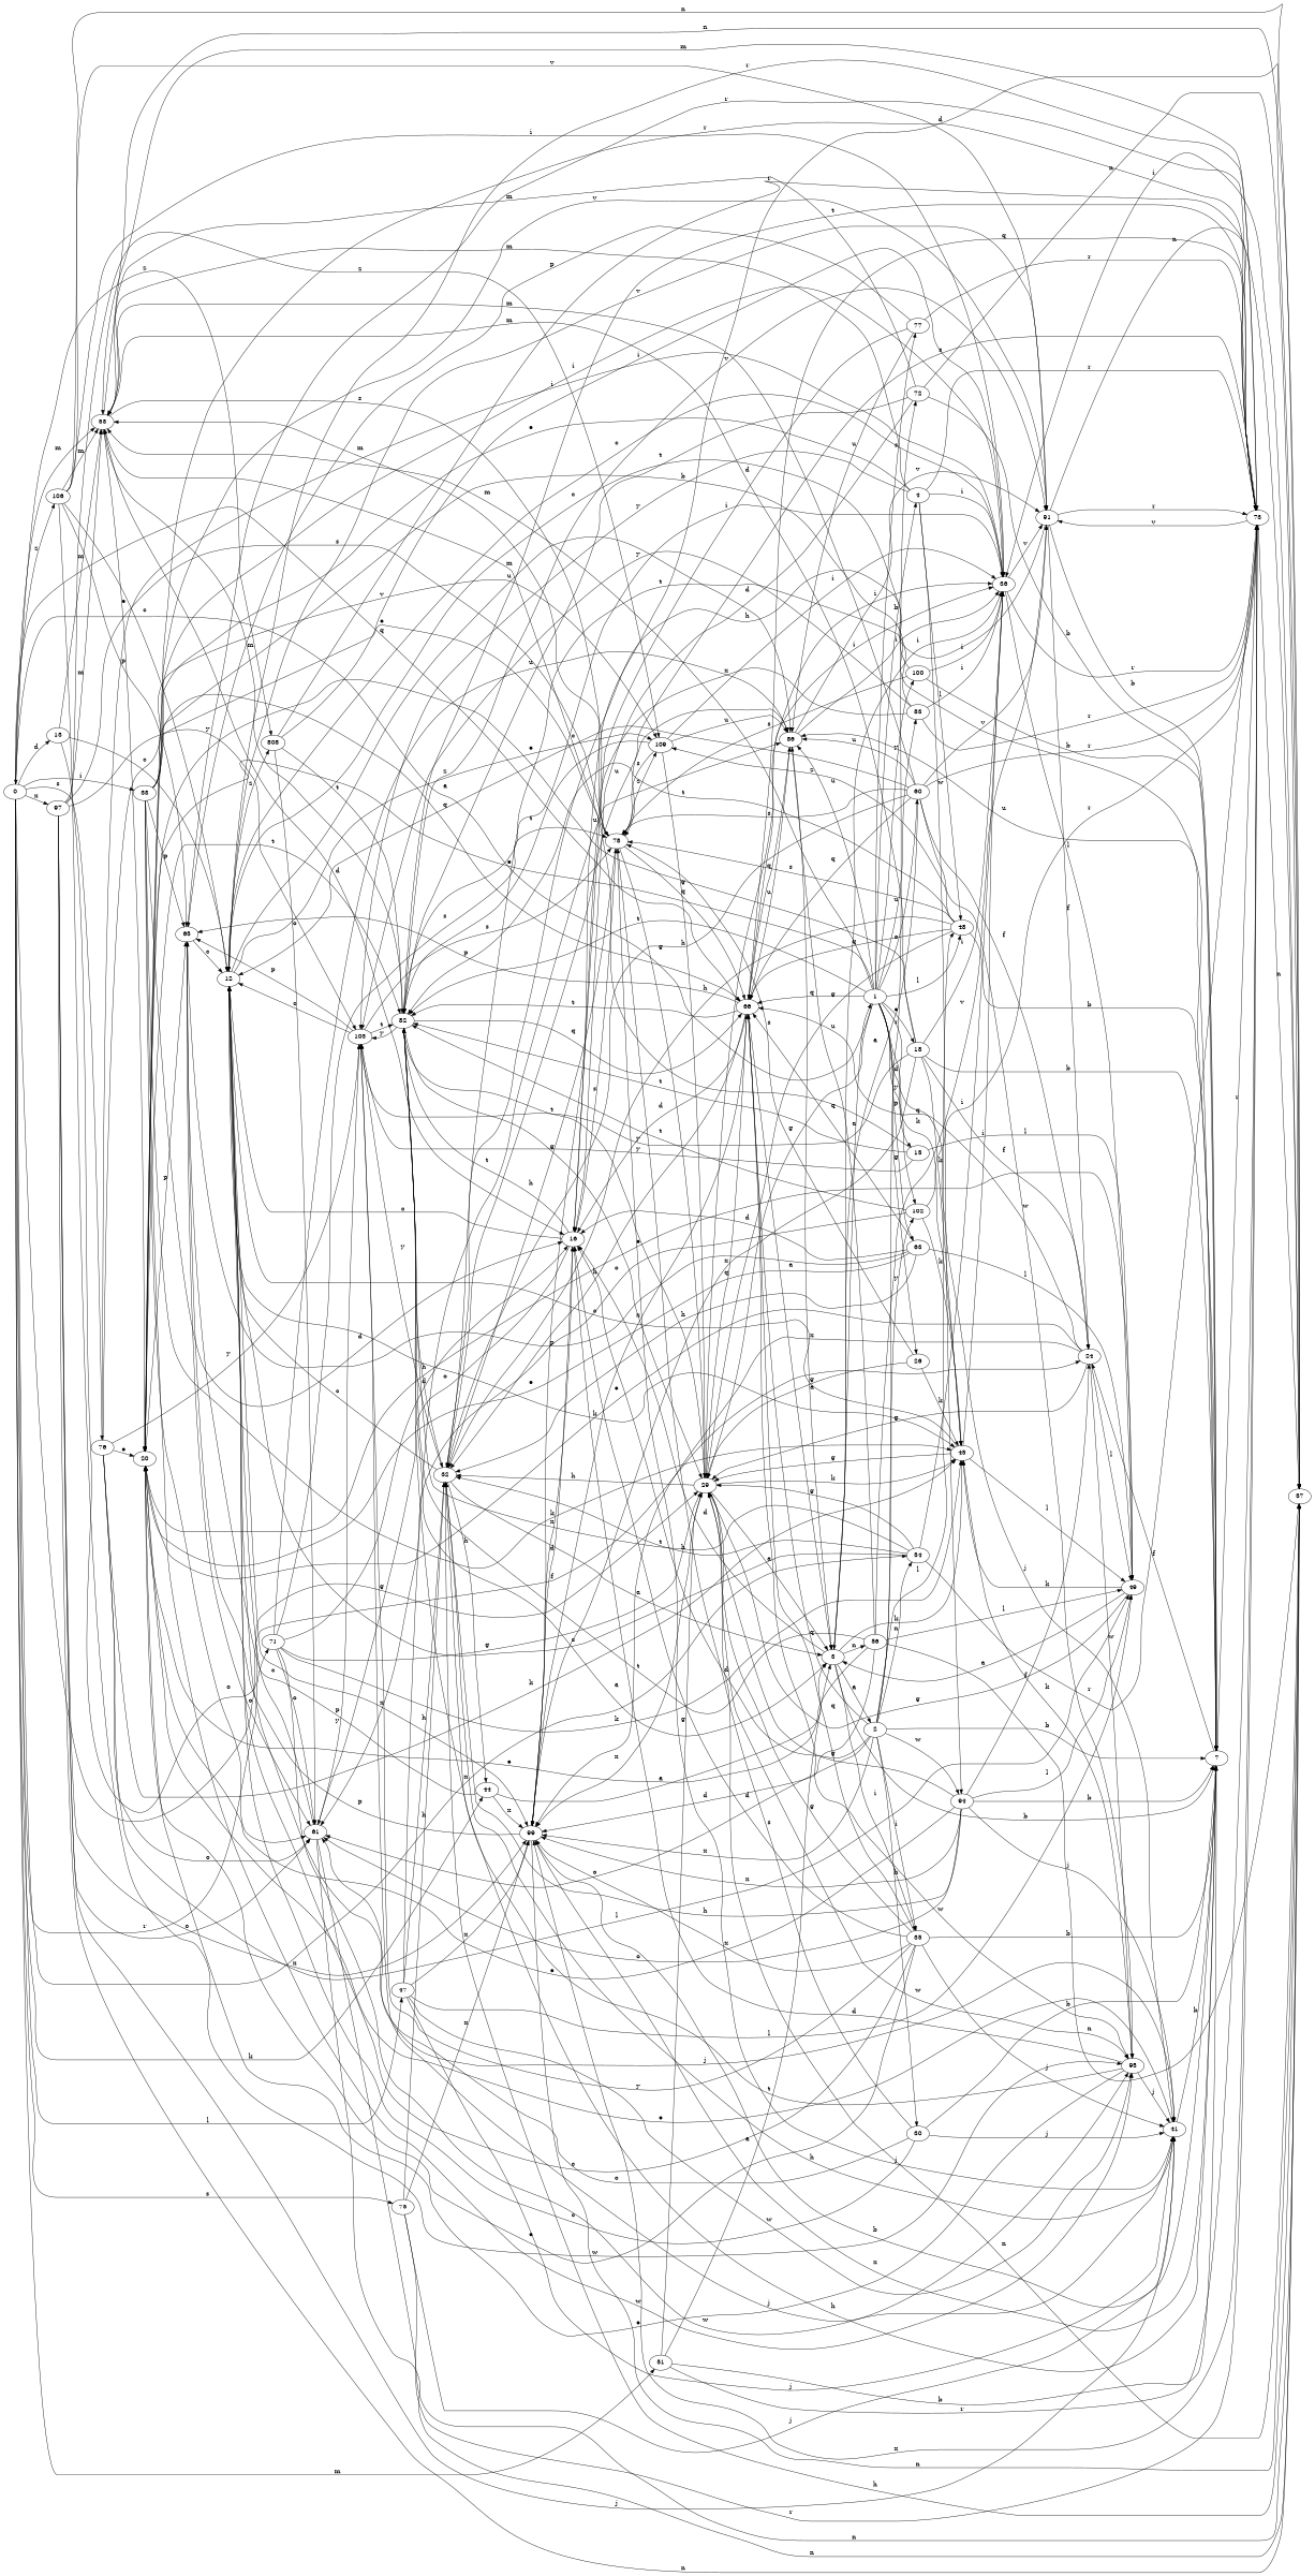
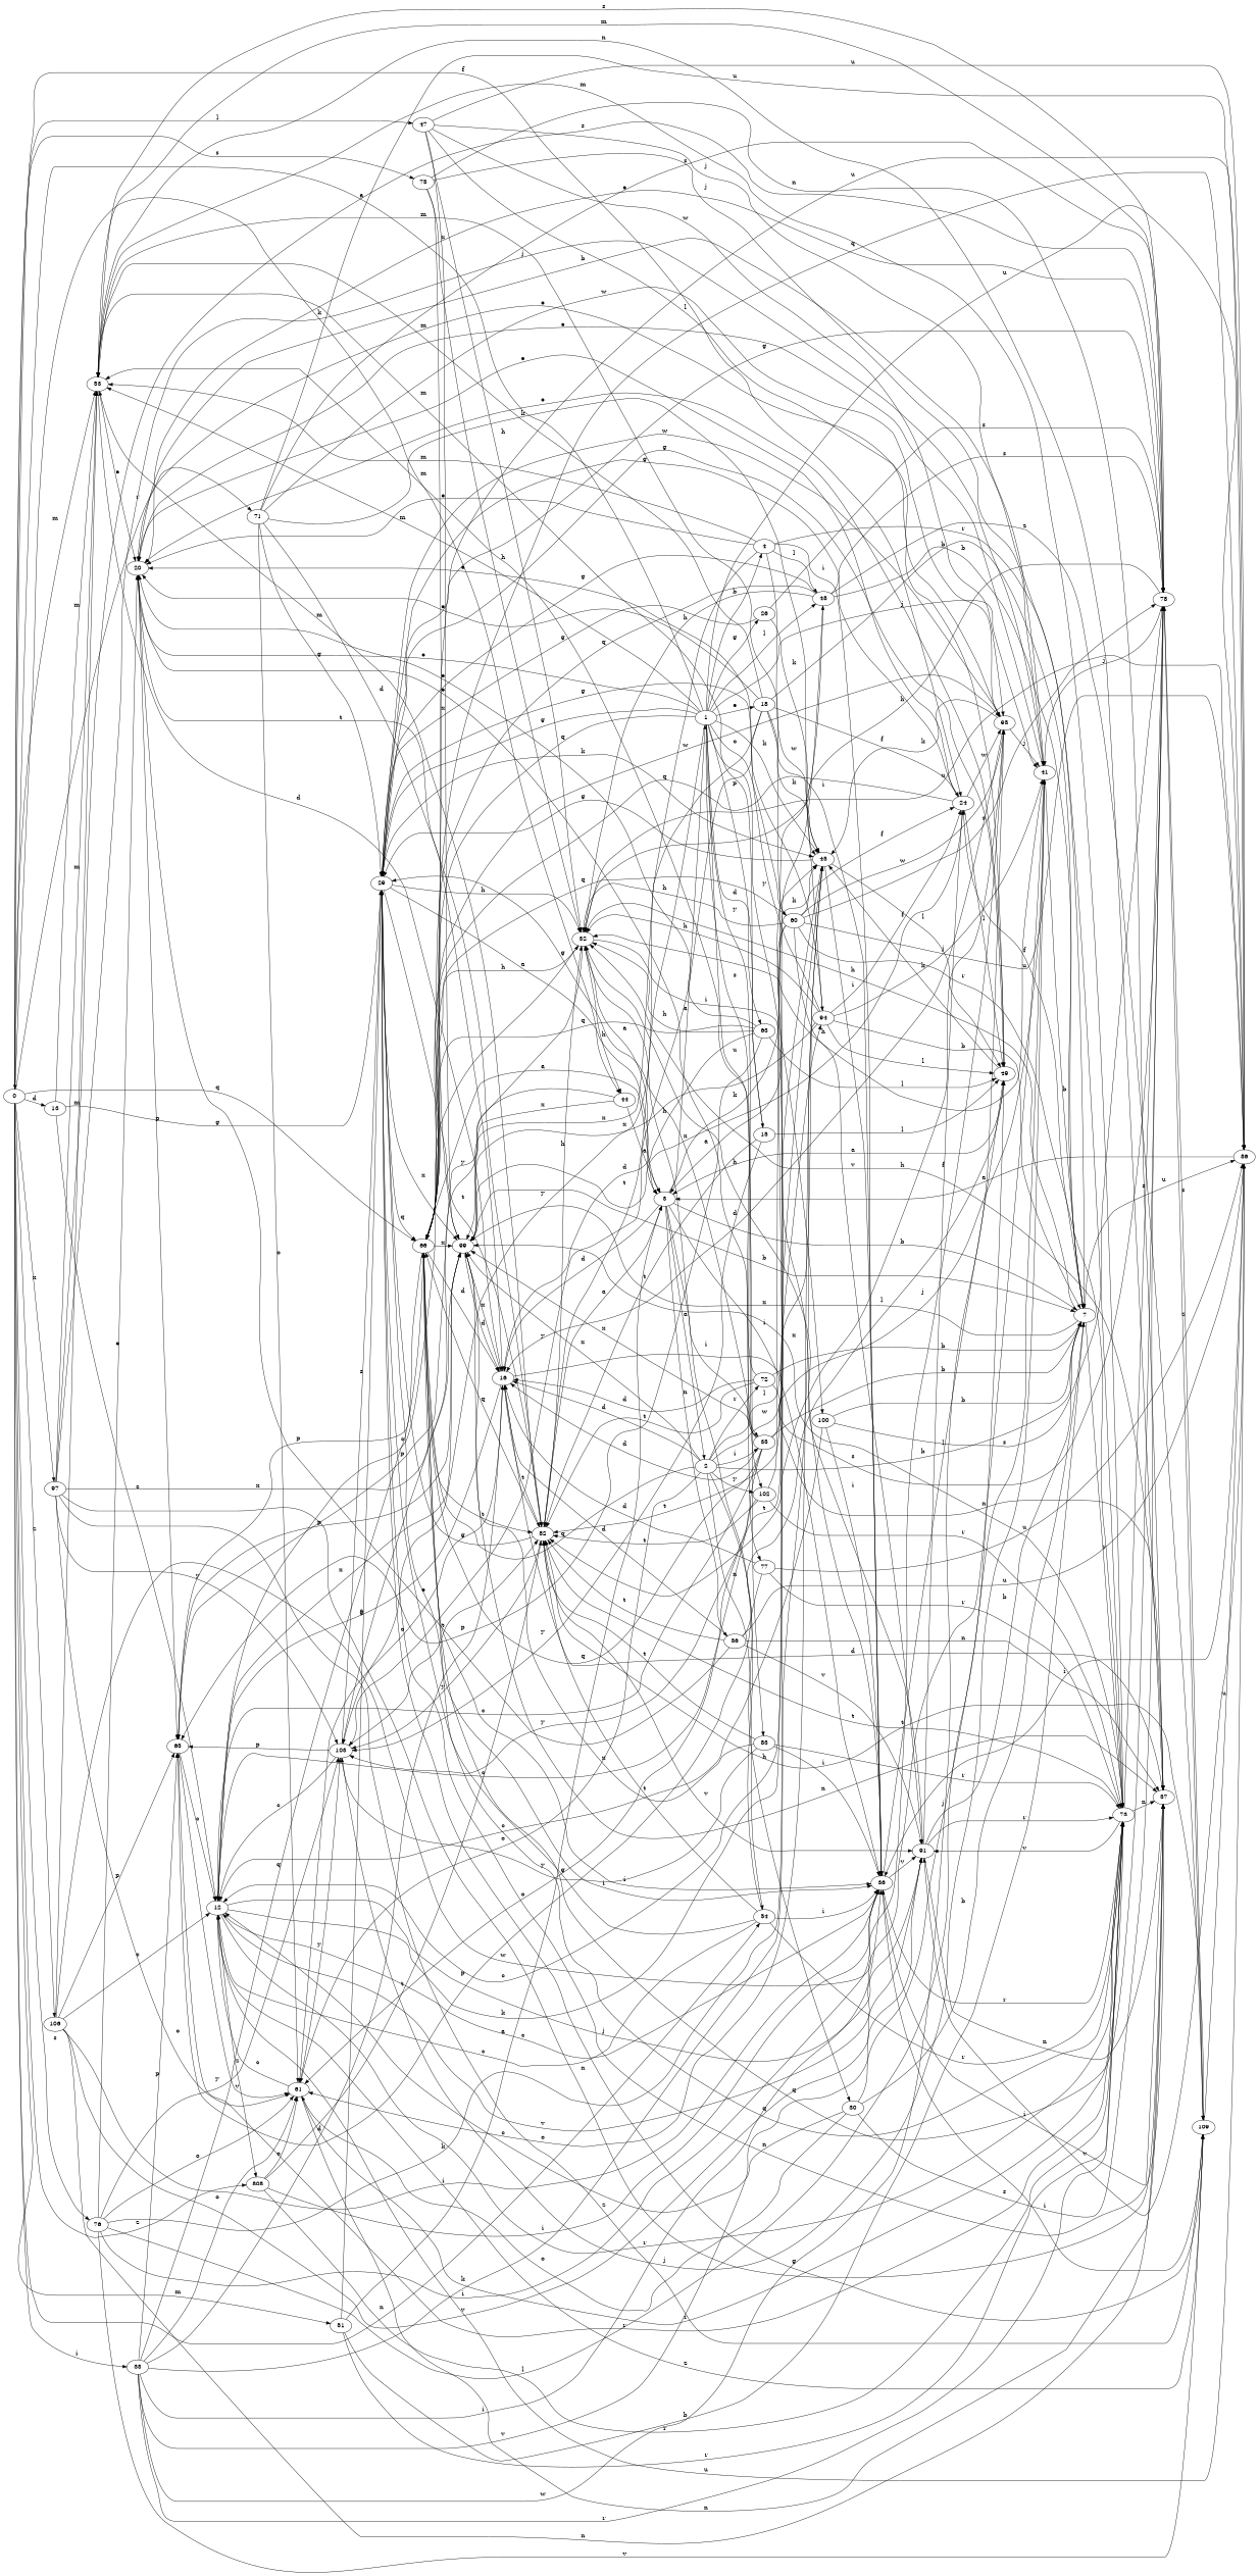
  strict digraph {
    fontname="DejaVu Serif"
    rankdir=LR
    node [fontname="DejaVu Serif"]
    edge [fontname="DejaVu Serif"]
    0
    13
    24
    33
    44
    47
    51
    53
    54
    n10 [label=66]
    71
    75
    76
    97
    106
    n16 [label=808]
    29
    12
    20
    99
    49
    95
    45
    16
    61
    36
    73
    91
    65
    3
    41
    86
    32
    7
    78
    57
    82
    103
    109
    1
    4
    15
    18
    26
    48
    60
    63
    77
    83
    100
    102
    94
    2
    30
    35
    72
    56
    0 -> 13 [label=d]
    0 -> 24 [label=f]
    0 -> 33 [label=i]
    0 -> 44 [label=k]
    0 -> 47 [label=l]
    0 -> 51 [label=m]
    0 -> 53 [label=m]
    0 -> 54 [label=n]
    0 -> n10 [label=q]
    0 -> 71 [label=r]
    0 -> 75 [label=s]
    0 -> 76 [label=s]
    0 -> 97 [label=x]
    0 -> 106 [label=z]
    0 -> n16 [label=z]
    13 -> 53 [label=m]
    13 -> 29 [label=g]
    13 -> 12 [label=c]
    24 -> n10 [label=q]
    24 -> 29 [label=g]
    24 -> 20 [label=e]
    24 -> 99 [label=x]
    24 -> 49 [label=l]
    24 -> 95 [label=w]
    33 -> n10 [label=q]
    33 -> 95 [label=w]
    33 -> 45 [label=k]
    33 -> 16 [label=d]
    33 -> 61 [label=o]
    33 -> 36 [label=i]
    33 -> 73 [label=r]
    33 -> 91 [label=v]
    33 -> 65 [label=p]
    44 -> 99 [label=x]
    44 -> 65 [label=p]
    44 -> 3 [label=a]
    47 -> 99 [label=x]
    47 -> 49 [label=l]
    47 -> 95 [label=w]
    47 -> 41 [label=j]
    47 -> 86 [label=u]
    47 -> 32 [label=h]
    51 -> 29 [label=g]
    51 -> 73 [label=r]
    51 -> 3 [label=a]
    51 -> 7 [label=b]
    53 -> 20 [label=e]
    53 -> 16 [label=d]
    53 -> 78 [label=s]
    53 -> 57 [label=n]
    54 -> 29 [label=g]
    54 -> 12 [label=c]
    54 -> 36 [label=i]
    54 -> 73 [label=r]
    54 -> 32 [label=h]
    54 -> 82 [label=t]
    n10 -> 99 [label=x]
    n10 -> 95 [label=w]
    n10 -> 16 [label=d]
    n10 -> 36 [label=i]
    n10 -> 65 [label=p]
    n10 -> 3 [label=a]
    n10 -> 86 [label=u]
    n10 -> 32 [label=h]
    n10 -> 82 [label=t]
    71 -> 29 [label=g]
    71 -> 95 [label=w]
    71 -> 45 [label=k]
    71 -> 16 [label=d]
    71 -> 61 [label=o]
    71 -> 86 [label=u]
    71 -> 78 [label=s]
    75 -> 99 [label=x]
    75 -> 41 [label=j]
    75 -> 32 [label=h]
    75 -> 57 [label=n]
    76 -> 20 [label=e]
    76 -> 49 [label=l]
    76 -> 45 [label=k]
    76 -> 61 [label=o]
    76 -> 36 [label=i]
    76 -> 103 [label=y]
    76 -> 109 [label=v]
    97 -> 53 [label=m]
    97 -> 99 [label=x]
    97 -> 61 [label=o]
    97 -> 41 [label=j]
    97 -> 78 [label=s]
    97 -> 57 [label=n]
    97 -> 103 [label=y]
    97 -> 109 [label=z]
    106 -> 53 [label=m]
    106 -> 12 [label=c]
    106 -> 95 [label=w]
    106 -> 36 [label=i]
    106 -> 91 [label=v]
    106 -> 65 [label=p]
    106 -> 57 [label=n]
    n16 -> 61 [label=o]
    n16 -> 36 [label=i]
    n16 -> 73 [label=r]
    n16 -> 82 [label=t]
    29 -> n10 [label=q]
    29 -> 99 [label=x]
    29 -> 95 [label=w]
    29 -> 45 [label=k]
    29 -> 36 [label=i]
    29 -> 3 [label=a]
    29 -> 32 [label=h]
    29 -> 57 [label=n]
    29 -> 82 [label=t]
    12 -> n16 [label=z]
    12 -> 99 [label=x]
    12 -> 45 [label=k]
    12 -> 73 [label=r]
    12 -> 91 [label=v]
    12 -> 41 [label=j]
    12 -> 86 [label=u]
    12 -> 109 [label=z]
    20 -> 65 [label=p]
    20 -> 7 [label=b]
    20 -> 82 [label=t]
    99 -> 16 [label=d]
    99 -> 65 [label=p]
    99 -> 7 [label=b]
    99 -> 57 [label=n]
    49 -> 29 [label=g]
    49 -> 20 [label=e]
    49 -> 45 [label=k]
    49 -> 3 [label=a]
    95 -> 20 [label=e]
    95 -> 45 [label=k]
    95 -> 16 [label=d]
    95 -> 41 [label=j]
    95 -> 82 [label=t]
    45 -> 29 [label=g]
    45 -> 12 [label=c]
    45 -> 49 [label=l]
    45 -> 36 [label=i]
    16 -> 12 [label=c]
    16 -> 99 [label=x]
    16 -> 61 [label=o]
    16 -> 78 [label=s]
    16 -> 82 [label=t]
    61 -> 12 [label=c]
    61 -> 73 [label=r]
    61 -> 57 [label=n]
    61 -> 103 [label=y]
    36 -> 12 [label=c]
    36 -> 49 [label=l]
    36 -> 73 [label=r]
    36 -> 91 [label=v]
    73 -> 53 [label=m]
    73 -> n10 [label=q]
    73 -> 99 [label=x]
    73 -> 91 [label=v]
    73 -> 78 [label=s]
    73 -> 57 [label=n]
    73 -> 82 [label=t]
    91 -> 24 [label=f]
    91 -> 73 [label=r]
    91 -> 32 [label=h]
    91 -> 7 [label=b]
    91 -> 57 [label=n]
    65 -> 12 [label=c]
-   65 -> 61 [label=o]
+   65 -> 61 [label=v]
    65 -> 73 [label=r]
    3 -> 45 [label=k]
    3 -> 16 [label=d]
    3 -> 36 [label=i]
    3 -> 7 [label=b]
    3 -> 1 [label=a]
    3 -> 2 [label=a]
    3 -> 35 [label=i]
    3 -> 56 [label=n]
    41 -> 20 [label=e]
    41 -> 32 [label=h]
    41 -> 7 [label=b]
    86 -> n10 [label=q]
    86 -> 36 [label=i]
    86 -> 91 [label=v]
    86 -> 3 [label=a]
    32 -> 44 [label=h]
    32 -> 12 [label=c]
    32 -> 36 [label=i]
    32 -> 3 [label=a]
    32 -> 86 [label=u]
    32 -> 103 [label=y]
    7 -> 24 [label=f]
    7 -> 99 [label=x]
    7 -> 73 [label=r]
    7 -> 86 [label=u]
    7 -> 32 [label=h]
    78 -> 53 [label=m]
    78 -> n10 [label=q]
    78 -> 29 [label=g]
    78 -> 20 [label=e]
    78 -> 41 [label=j]
    78 -> 32 [label=h]
    78 -> 109 [label=z]
    57 -> 16 [label=d]
    57 -> 36 [label=i]
    57 -> 32 [label=h]
    82 -> 53 [label=m]
    82 -> n10 [label=q]
    82 -> 29 [label=g]
    82 -> 91 [label=v]
    82 -> 3 [label=a]
    82 -> 32 [label=h]
    82 -> 103 [label=y]
    103 -> 12 [label=c]
    103 -> 65 [label=p]
    103 -> 41 [label=j]
-   103 -> 78 [label=s]
+   103 -> 29 [label=s]
    103 -> 82 [label=t]
    109 -> 29 [label=g]
    109 -> 36 [label=i]
    109 -> 86 [label=u]
    109 -> 78 [label=s]
    109 -> 82 [label=t]
    1 -> 0 [label=a]
    1 -> 53 [label=m]
    1 -> n10 [label=q]
    1 -> 29 [label=g]
    1 -> 20 [label=e]
    1 -> 45 [label=k]
    1 -> 41 [label=j]
    1 -> 86 [label=u]
    1 -> 82 [label=t]
    1 -> 4 [label=b]
    1 -> 15 [label=d]
    1 -> 18 [label=e]
    1 -> 26 [label=g]
    1 -> 48 [label=l]
    1 -> 60 [label=o]
    1 -> 63 [label=p]
    1 -> 77 [label=s]
    1 -> 83 [label=u]
    1 -> 100 [label=y]
    1 -> 102 [label=y]
    4 -> 53 [label=m]
    4 -> 20 [label=e]
    4 -> 36 [label=i]
    4 -> 73 [label=r]
    4 -> 103 [label=y]
    4 -> 48 [label=l]
    4 -> 94 [label=w]
    15 -> 53 [label=m]
    15 -> 49 [label=l]
    15 -> 82 [label=t]
    15 -> 103 [label=y]
    18 -> 24 [label=f]
    18 -> 53 [label=m]
    18 -> 20 [label=e]
    18 -> 99 [label=x]
    18 -> 45 [label=k]
    18 -> 36 [label=i]
    18 -> 7 [label=b]
    18 -> 103 [label=y]
    26 -> 29 [label=g]
    26 -> 45 [label=k]
    26 -> 78 [label=s]
    48 -> n10 [label=q]
    48 -> 29 [label=g]
    48 -> 32 [label=h]
    48 -> 7 [label=b]
    48 -> 78 [label=s]
    48 -> 82 [label=t]
    48 -> 109 [label=z]
    60 -> 24 [label=f]
    60 -> 53 [label=m]
    60 -> n10 [label=q]
    60 -> 12 [label=c]
    60 -> 95 [label=w]
    60 -> 73 [label=r]
    60 -> 91 [label=v]
    60 -> 3 [label=a]
    60 -> 86 [label=u]
    60 -> 32 [label=h]
    60 -> 78 [label=s]
    63 -> n10 [label=q]
    63 -> 20 [label=e]
    63 -> 49 [label=l]
    63 -> 16 [label=d]
    63 -> 65 [label=p]
    63 -> 32 [label=h]
    77 -> 16 [label=d]
    77 -> 73 [label=r]
    77 -> 65 [label=p]
    77 -> 86 [label=u]
    83 -> 99 [label=x]
    83 -> 36 [label=i]
    83 -> 73 [label=r]
    83 -> 82 [label=t]
    83 -> 103 [label=y]
    100 -> 12 [label=c]
    100 -> 36 [label=i]
    100 -> 7 [label=b]
    100 -> 78 [label=s]
    102 -> 45 [label=k]
    102 -> 61 [label=o]
    102 -> 73 [label=r]
    102 -> 82 [label=t]
    94 -> 24 [label=f]
    94 -> 29 [label=g]
    94 -> 20 [label=e]
    94 -> 99 [label=x]
    94 -> 49 [label=l]
    94 -> 61 [label=o]
    94 -> 41 [label=j]
    94 -> 32 [label=h]
    94 -> 7 [label=b]
    2 -> 54 [label=n]
    2 -> n10 [label=q]
    2 -> 99 [label=x]
    2 -> 16 [label=d]
    2 -> 61 [label=o]
    2 -> 7 [label=b]
    2 -> 48 [label=l]
    2 -> 102 [label=y]
    2 -> 94 [label=w]
    2 -> 30 [label=h]
    2 -> 35 [label=i]
    2 -> 72 [label=r]
    30 -> 12 [label=c]
    30 -> 61 [label=o]
    30 -> 41 [label=j]
    30 -> 7 [label=b]
    30 -> 78 [label=s]
    35 -> n10 [label=q]
    35 -> 29 [label=g]
    35 -> 12 [label=c]
    35 -> 20 [label=e]
    35 -> 99 [label=x]
    35 -> 16 [label=d]
    35 -> 41 [label=j]
    35 -> 7 [label=b]
    35 -> 103 [label=y]
    72 -> 53 [label=m]
    72 -> 16 [label=d]
    72 -> 7 [label=b]
    72 -> 57 [label=n]
    72 -> 82 [label=t]
    56 -> 20 [label=e]
    56 -> 49 [label=l]
-   56 -> 99 [label=d]
+   56 -> 16 [label=d]
    56 -> 91 [label=v]
    56 -> 86 [label=u]
    56 -> 57 [label=n]
    56 -> 82 [label=t]
  }
